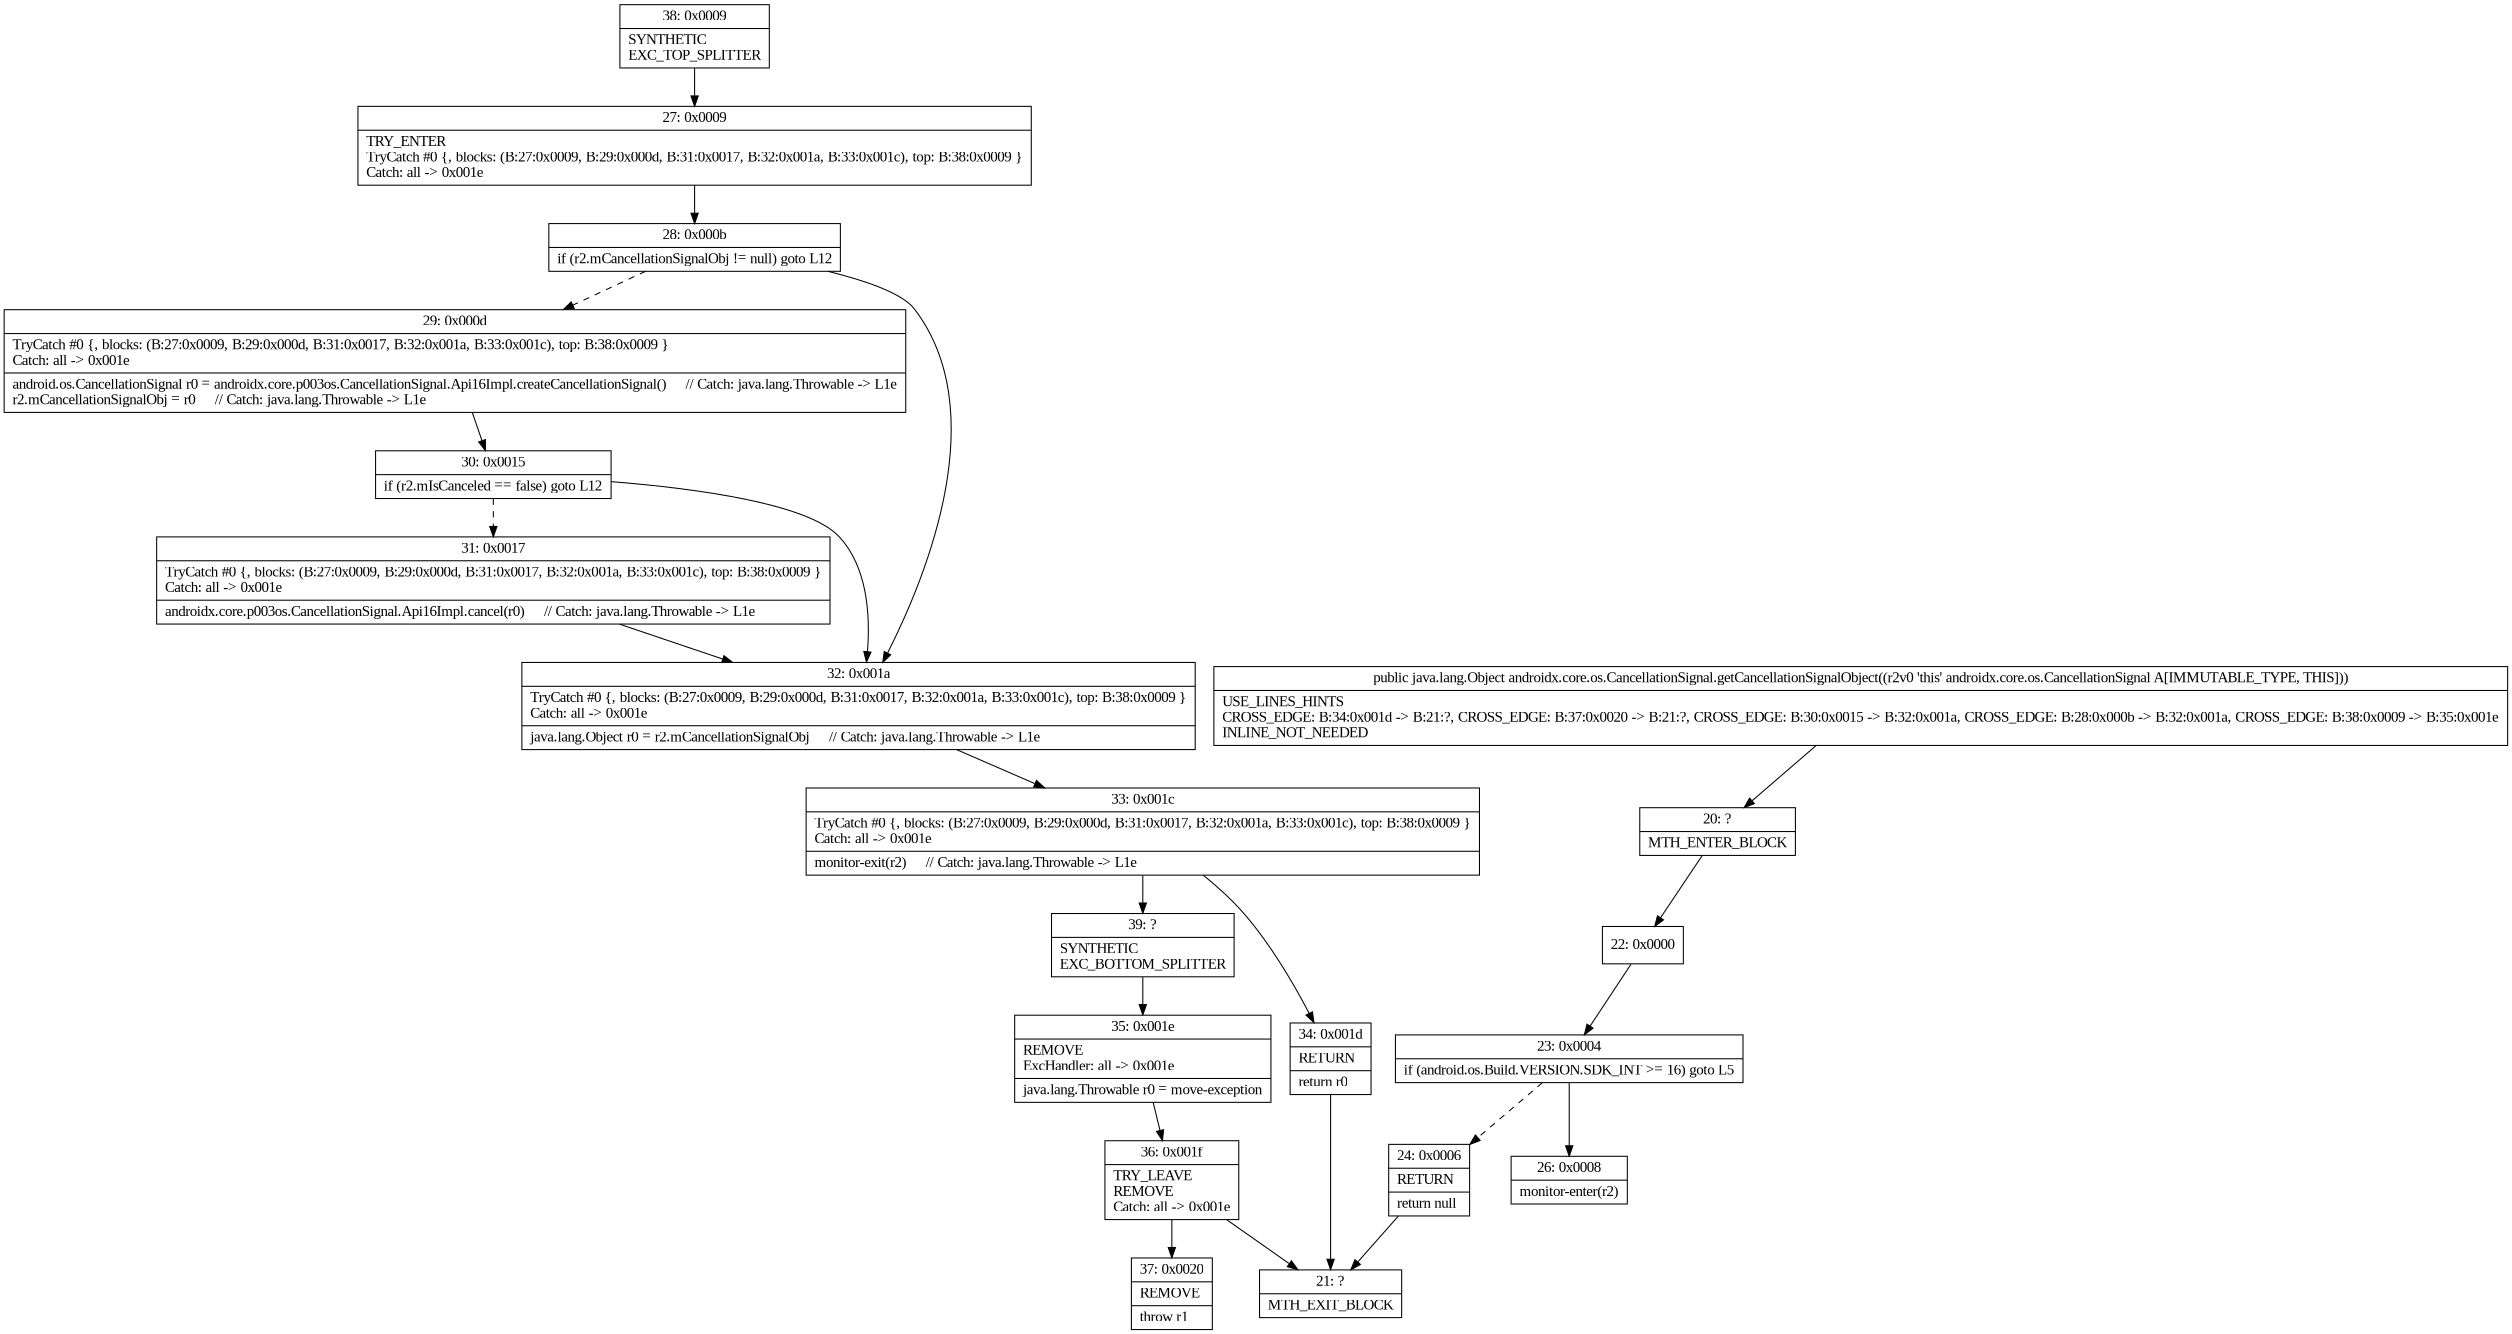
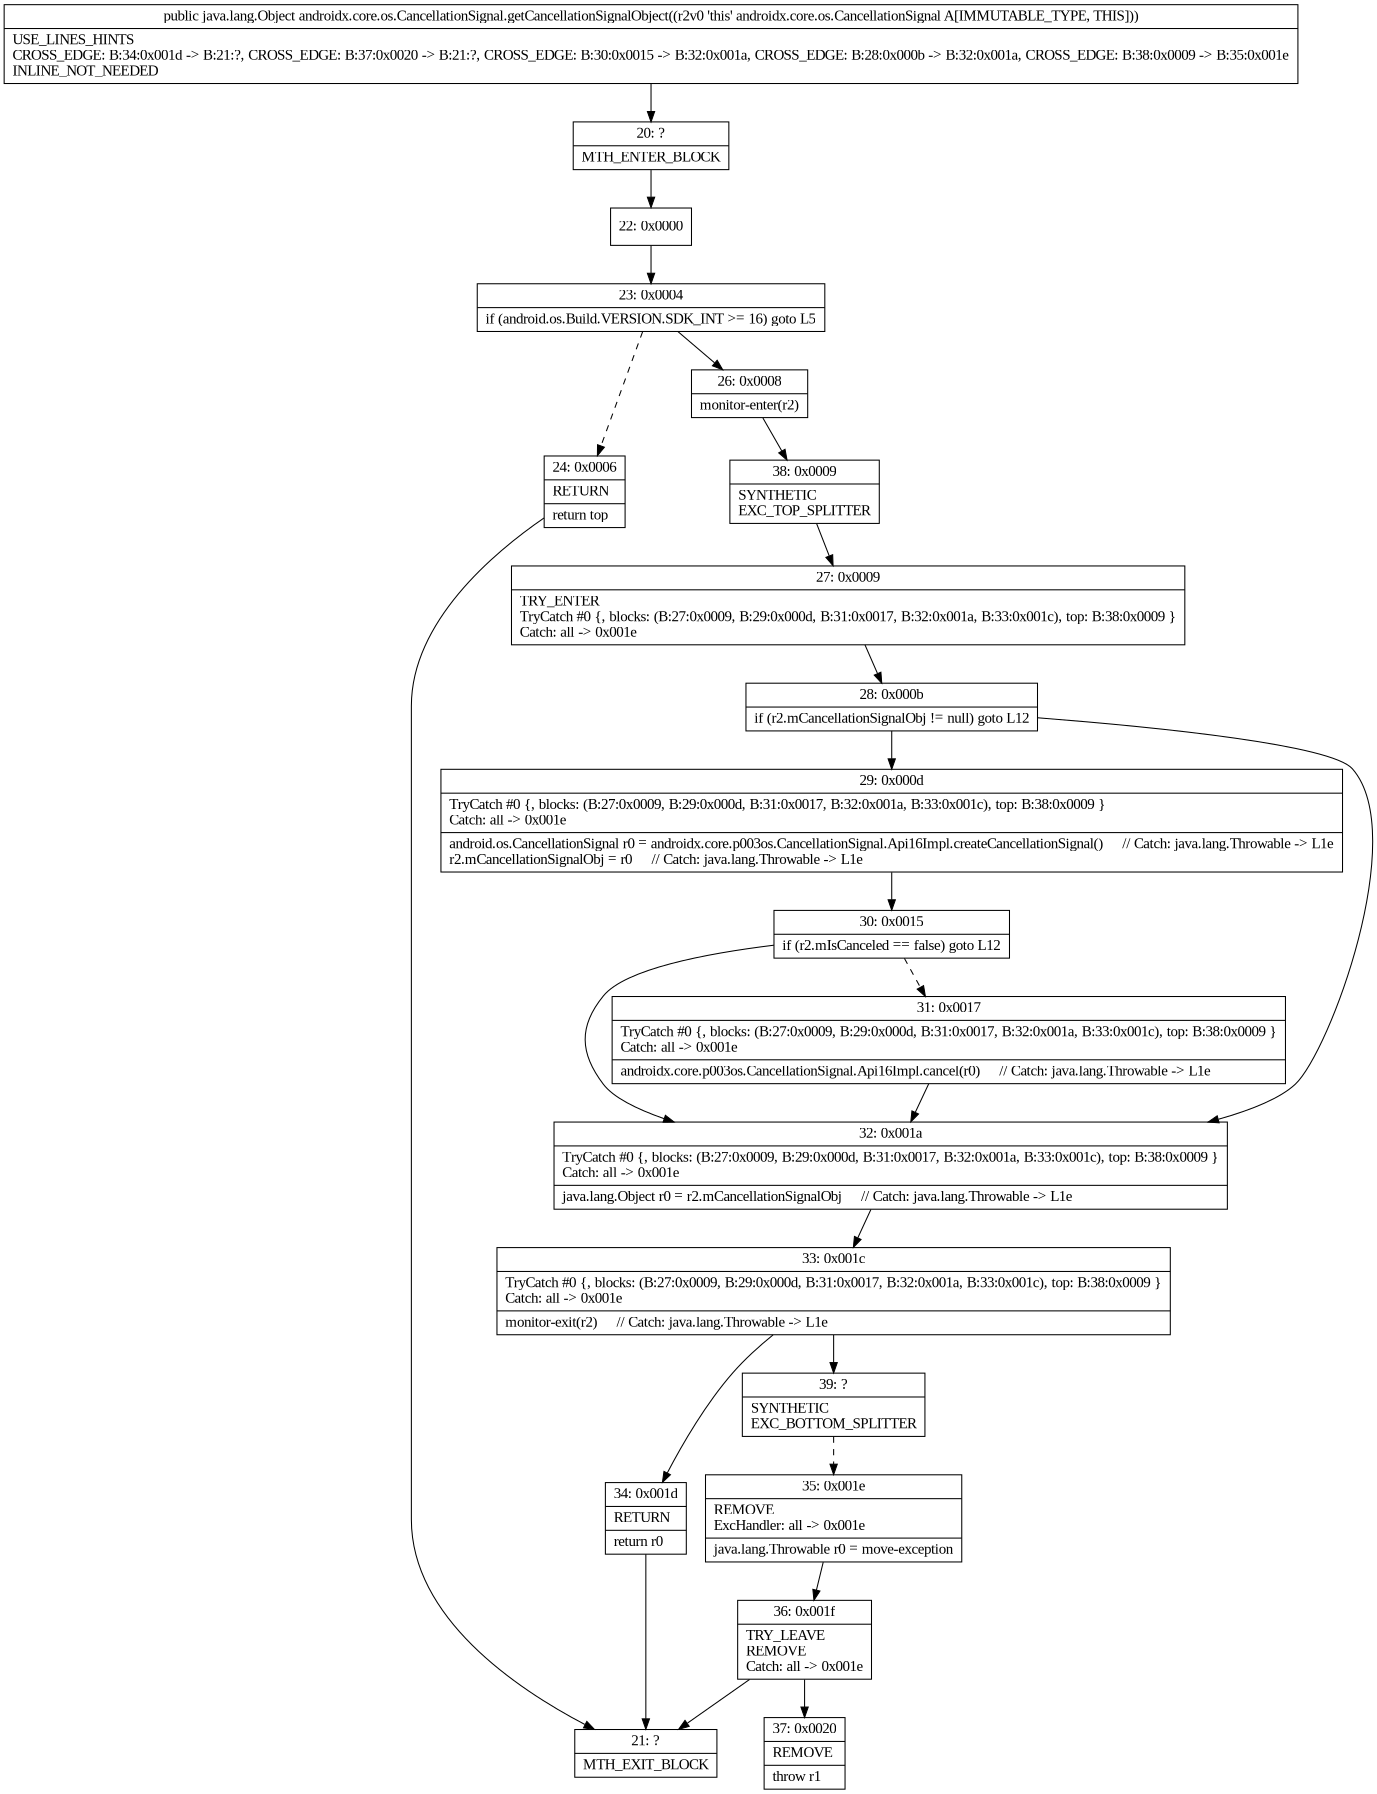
  digraph {
    fontname="Liberation Serif"
    node [fontname="Liberation Serif" shape=record]
    edge [fontname="Liberation Serif"]
    n1 [label="{20\:\ ?|MTH_ENTER_BLOCK\l}"]
    n2 [label="{22\:\ 0x0000}"]
    n3 [label="{23\:\ 0x0004|if (android.os.Build.VERSION.SDK_INT \>= 16) goto L5\l}"]
-   n4 [label="{24\:\ 0x0006|RETURN\l|return null\l}"]
+   n4 [label="{24\:\ 0x0006|RETURN\l|return top\l}"]
    n5 [label="{26\:\ 0x0008|monitor\-enter(r2)\l}"]
    n6 [label="{21\:\ ?|MTH_EXIT_BLOCK\l}"]
    n7 [label="{38\:\ 0x0009|SYNTHETIC\lEXC_TOP_SPLITTER\l}"]
    n8 [label="{27\:\ 0x0009|TRY_ENTER\lTryCatch #0 \{, blocks: (B:27:0x0009, B:29:0x000d, B:31:0x0017, B:32:0x001a, B:33:0x001c), top: B:38:0x0009 \}\lCatch: all \-\> 0x001e\l}"]
    n9 [label="{28\:\ 0x000b|if (r2.mCancellationSignalObj != null) goto L12\l}"]
    n10 [label="{35\:\ 0x001e|REMOVE\lExcHandler: all \-\> 0x001e\l|java.lang.Throwable r0 = move\-exception\l}"]
    n11 [label="{36\:\ 0x001f|TRY_LEAVE\lREMOVE\lCatch: all \-\> 0x001e\l}"]
    n12 [label="{29\:\ 0x000d|TryCatch #0 \{, blocks: (B:27:0x0009, B:29:0x000d, B:31:0x0017, B:32:0x001a, B:33:0x001c), top: B:38:0x0009 \}\lCatch: all \-\> 0x001e\l|android.os.CancellationSignal r0 = androidx.core.p003os.CancellationSignal.Api16Impl.createCancellationSignal()     \/\/ Catch: java.lang.Throwable \-\> L1e\lr2.mCancellationSignalObj = r0     \/\/ Catch: java.lang.Throwable \-\> L1e\l}"]
    n13 [label="{32\:\ 0x001a|TryCatch #0 \{, blocks: (B:27:0x0009, B:29:0x000d, B:31:0x0017, B:32:0x001a, B:33:0x001c), top: B:38:0x0009 \}\lCatch: all \-\> 0x001e\l|java.lang.Object r0 = r2.mCancellationSignalObj     \/\/ Catch: java.lang.Throwable \-\> L1e\l}"]
    n14 [label="{30\:\ 0x0015|if (r2.mIsCanceled == false) goto L12\l}"]
    n15 [label="{33\:\ 0x001c|TryCatch #0 \{, blocks: (B:27:0x0009, B:29:0x000d, B:31:0x0017, B:32:0x001a, B:33:0x001c), top: B:38:0x0009 \}\lCatch: all \-\> 0x001e\l|monitor\-exit(r2)     \/\/ Catch: java.lang.Throwable \-\> L1e\l}"]
    n16 [label="{31\:\ 0x0017|TryCatch #0 \{, blocks: (B:27:0x0009, B:29:0x000d, B:31:0x0017, B:32:0x001a, B:33:0x001c), top: B:38:0x0009 \}\lCatch: all \-\> 0x001e\l|androidx.core.p003os.CancellationSignal.Api16Impl.cancel(r0)     \/\/ Catch: java.lang.Throwable \-\> L1e\l}"]
    n17 [label="{34\:\ 0x001d|RETURN\l|return r0\l}"]
    n18 [label="{39\:\ ?|SYNTHETIC\lEXC_BOTTOM_SPLITTER\l}"]
    n19 [label="{37\:\ 0x0020|REMOVE\l|throw r1\l}"]
    n20 [label="{public java.lang.Object androidx.core.os.CancellationSignal.getCancellationSignalObject((r2v0 'this' androidx.core.os.CancellationSignal A[IMMUTABLE_TYPE, THIS]))  | USE_LINES_HINTS\lCROSS_EDGE: B:34:0x001d \-\> B:21:?, CROSS_EDGE: B:37:0x0020 \-\> B:21:?, CROSS_EDGE: B:30:0x0015 \-\> B:32:0x001a, CROSS_EDGE: B:28:0x000b \-\> B:32:0x001a, CROSS_EDGE: B:38:0x0009 \-\> B:35:0x001e\lINLINE_NOT_NEEDED\l}"]
    n1 -> n2
    n2 -> n3
    n3 -> n4 [style=dashed]
    n3 -> n5
    n4 -> n6
+   n5 -> n7
    n7 -> n8
    n8 -> n9
-   n9 -> n12 [style=dashed]
+   n9 -> n12 [style=solid]
    n9 -> n13
    n10 -> n11
    n11 -> n6
    n11 -> n19
    n12 -> n14
    n13 -> n15
    n14 -> n13
    n14 -> n16 [style=dashed]
    n15 -> n17
    n15 -> n18
    n16 -> n13
    n17 -> n6
-   n18 -> n10
+   n18 -> n10 [style=dashed]
    n20 -> n1
  }
